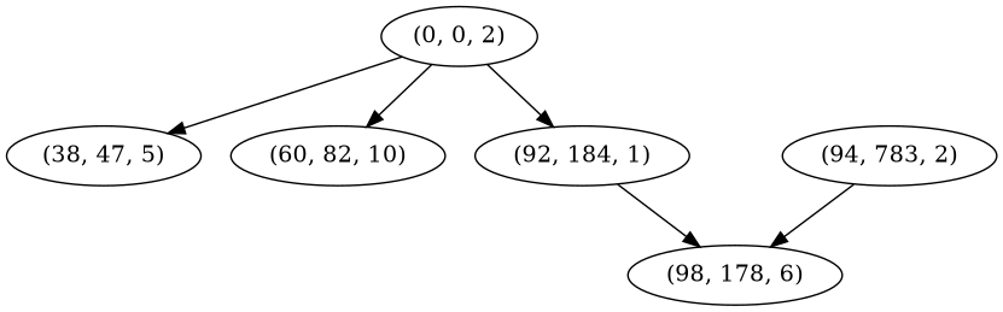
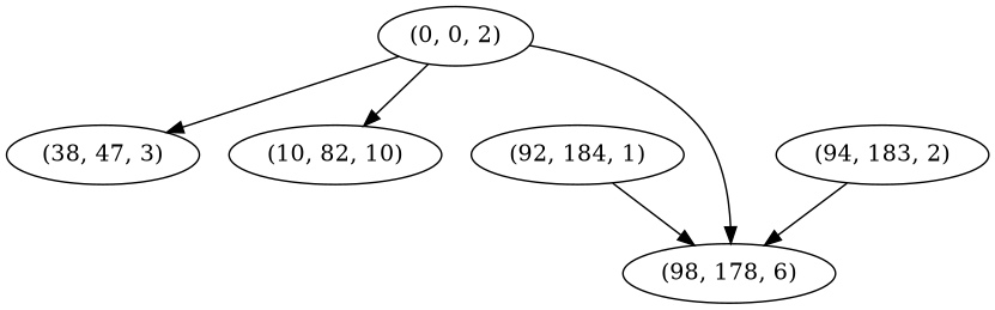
  digraph {
    n1 [label="(0, 0, 2)"]
-   "(38, 47, 3)" [label="(38, 47, 5)"]
-   "(60, 82, 10)"
+   "(38, 47, 3)"
+   "(60, 82, 10)" [label="(10, 82, 10)"]
    "(92, 184, 1)"
    "(98, 178, 6)"
-   "(94, 183, 2)" [label="(94, 783, 2)"]
+   "(94, 183, 2)"
    n1 -> "(38, 47, 3)"
    n1 -> "(60, 82, 10)"
-   n1 -> "(92, 184, 1)"
+   n1 -> "(98, 178, 6)"
    "(92, 184, 1)" -> "(98, 178, 6)"
    "(94, 183, 2)" -> "(98, 178, 6)"
  }
